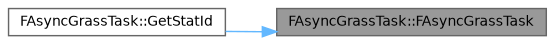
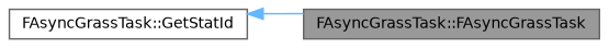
  digraph {
    rankdir=RL
    node [fontname=Helvetica fontsize=10 shape=box style=filled]
    n1 [color=gray40 fillcolor=grey60 fontcolor=black height=0.2 label="FAsyncGrassTask::FAsyncGrassTask" width=0.4]
    n2 [color=grey40 fillcolor=white height=0.2 label="FAsyncGrassTask::GetStatId" width=0.4]
-   n1 -> n2 [color=steelblue1 dir=back fontname=Helvetica fontsize=10 labelfontname=Helvetica labelfontsize=10 style=solid]
+   n2 -> n1 [color=steelblue1 dir=back fontname=Helvetica fontsize=10 labelfontname=Helvetica labelfontsize=10 style=solid]
  }
